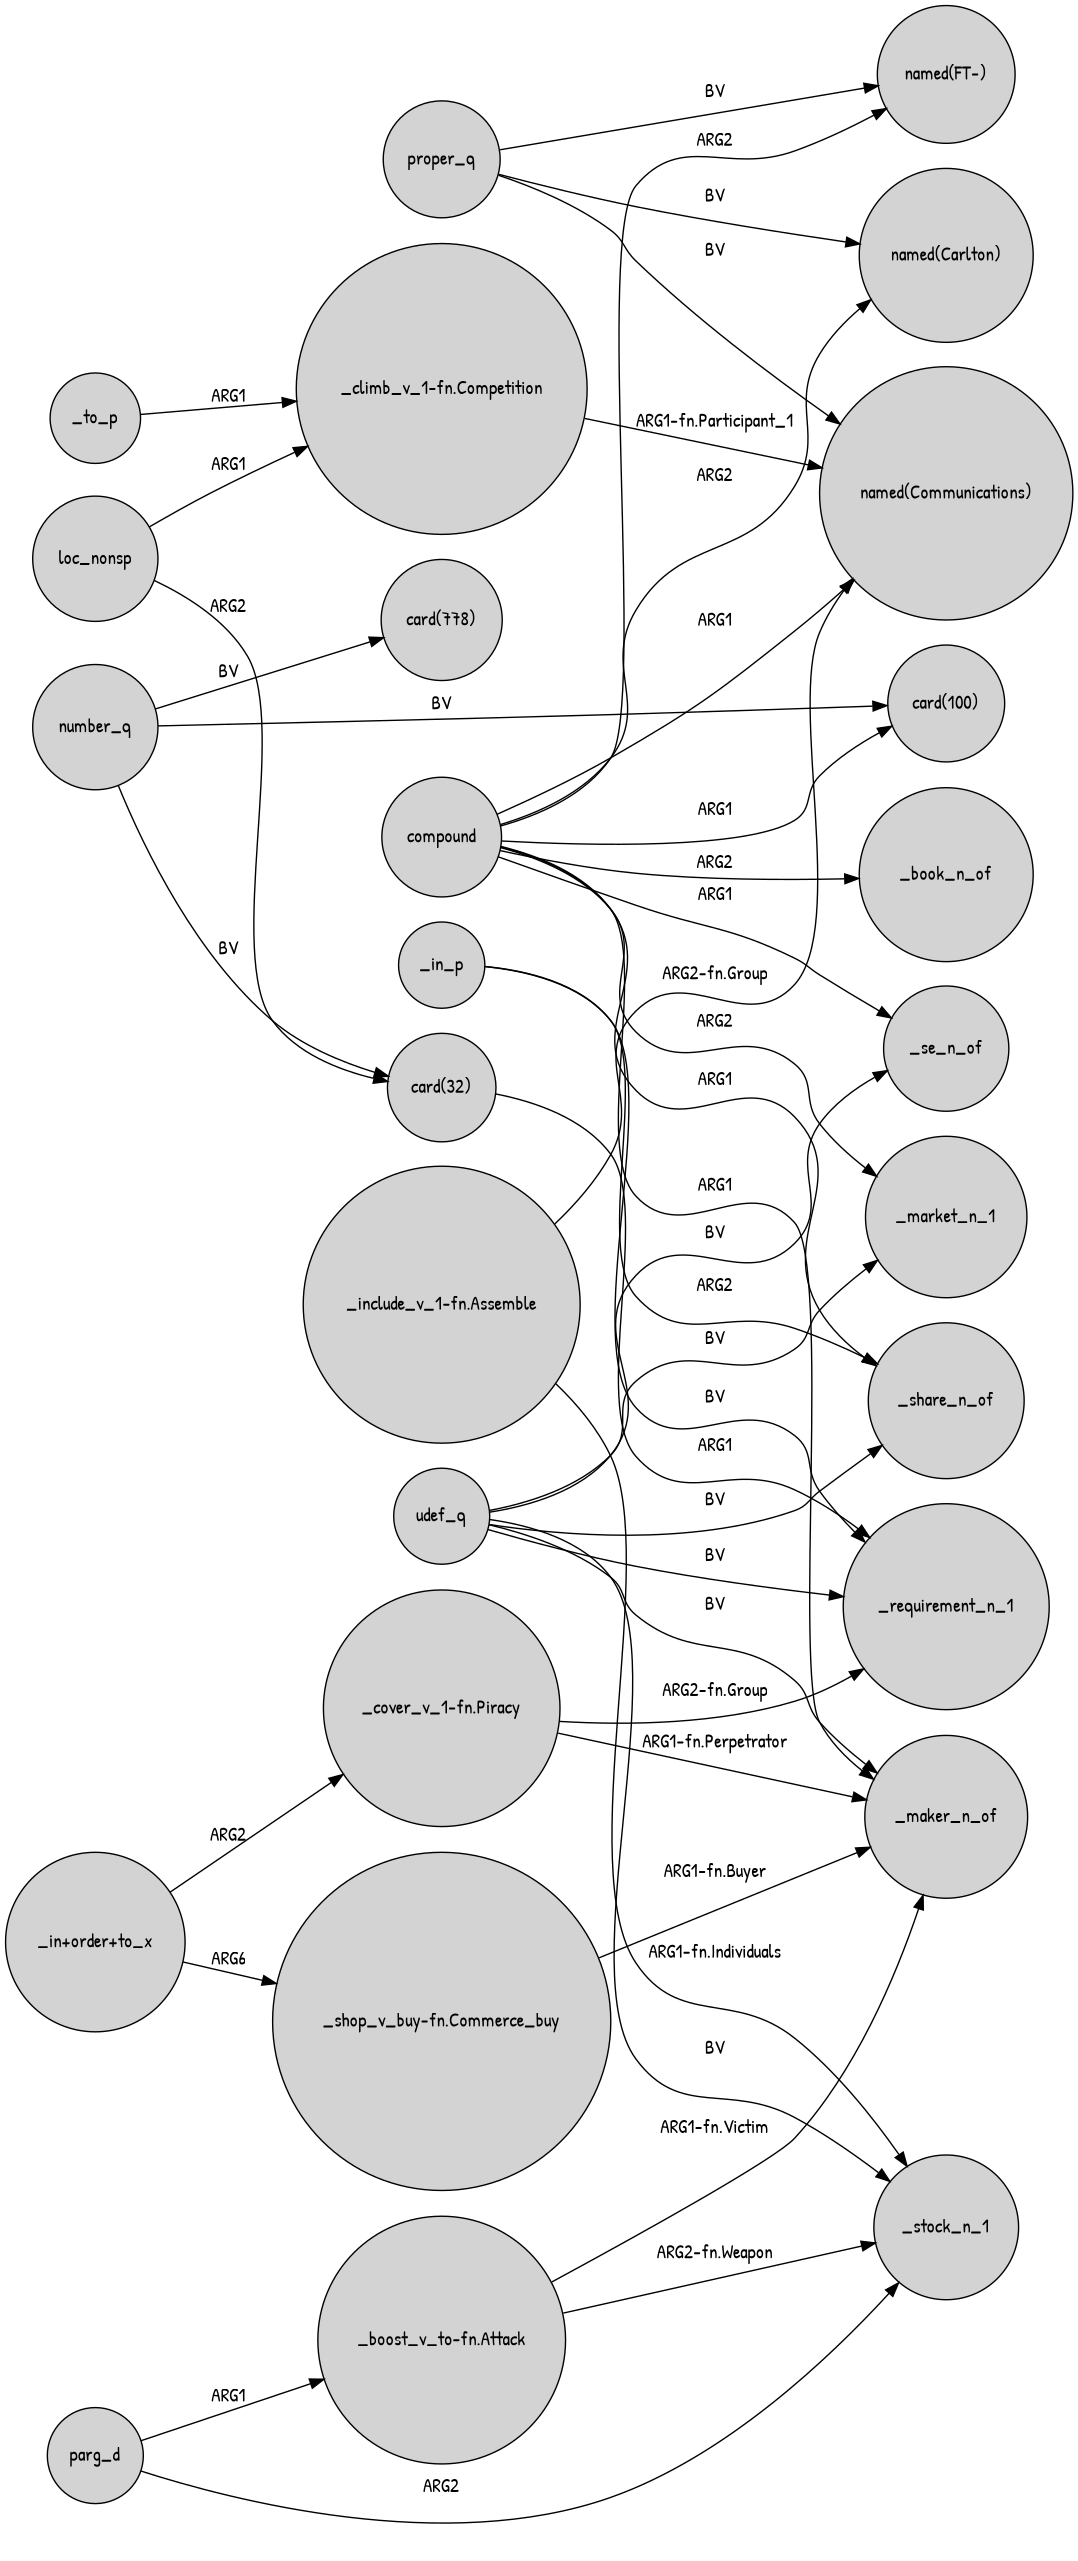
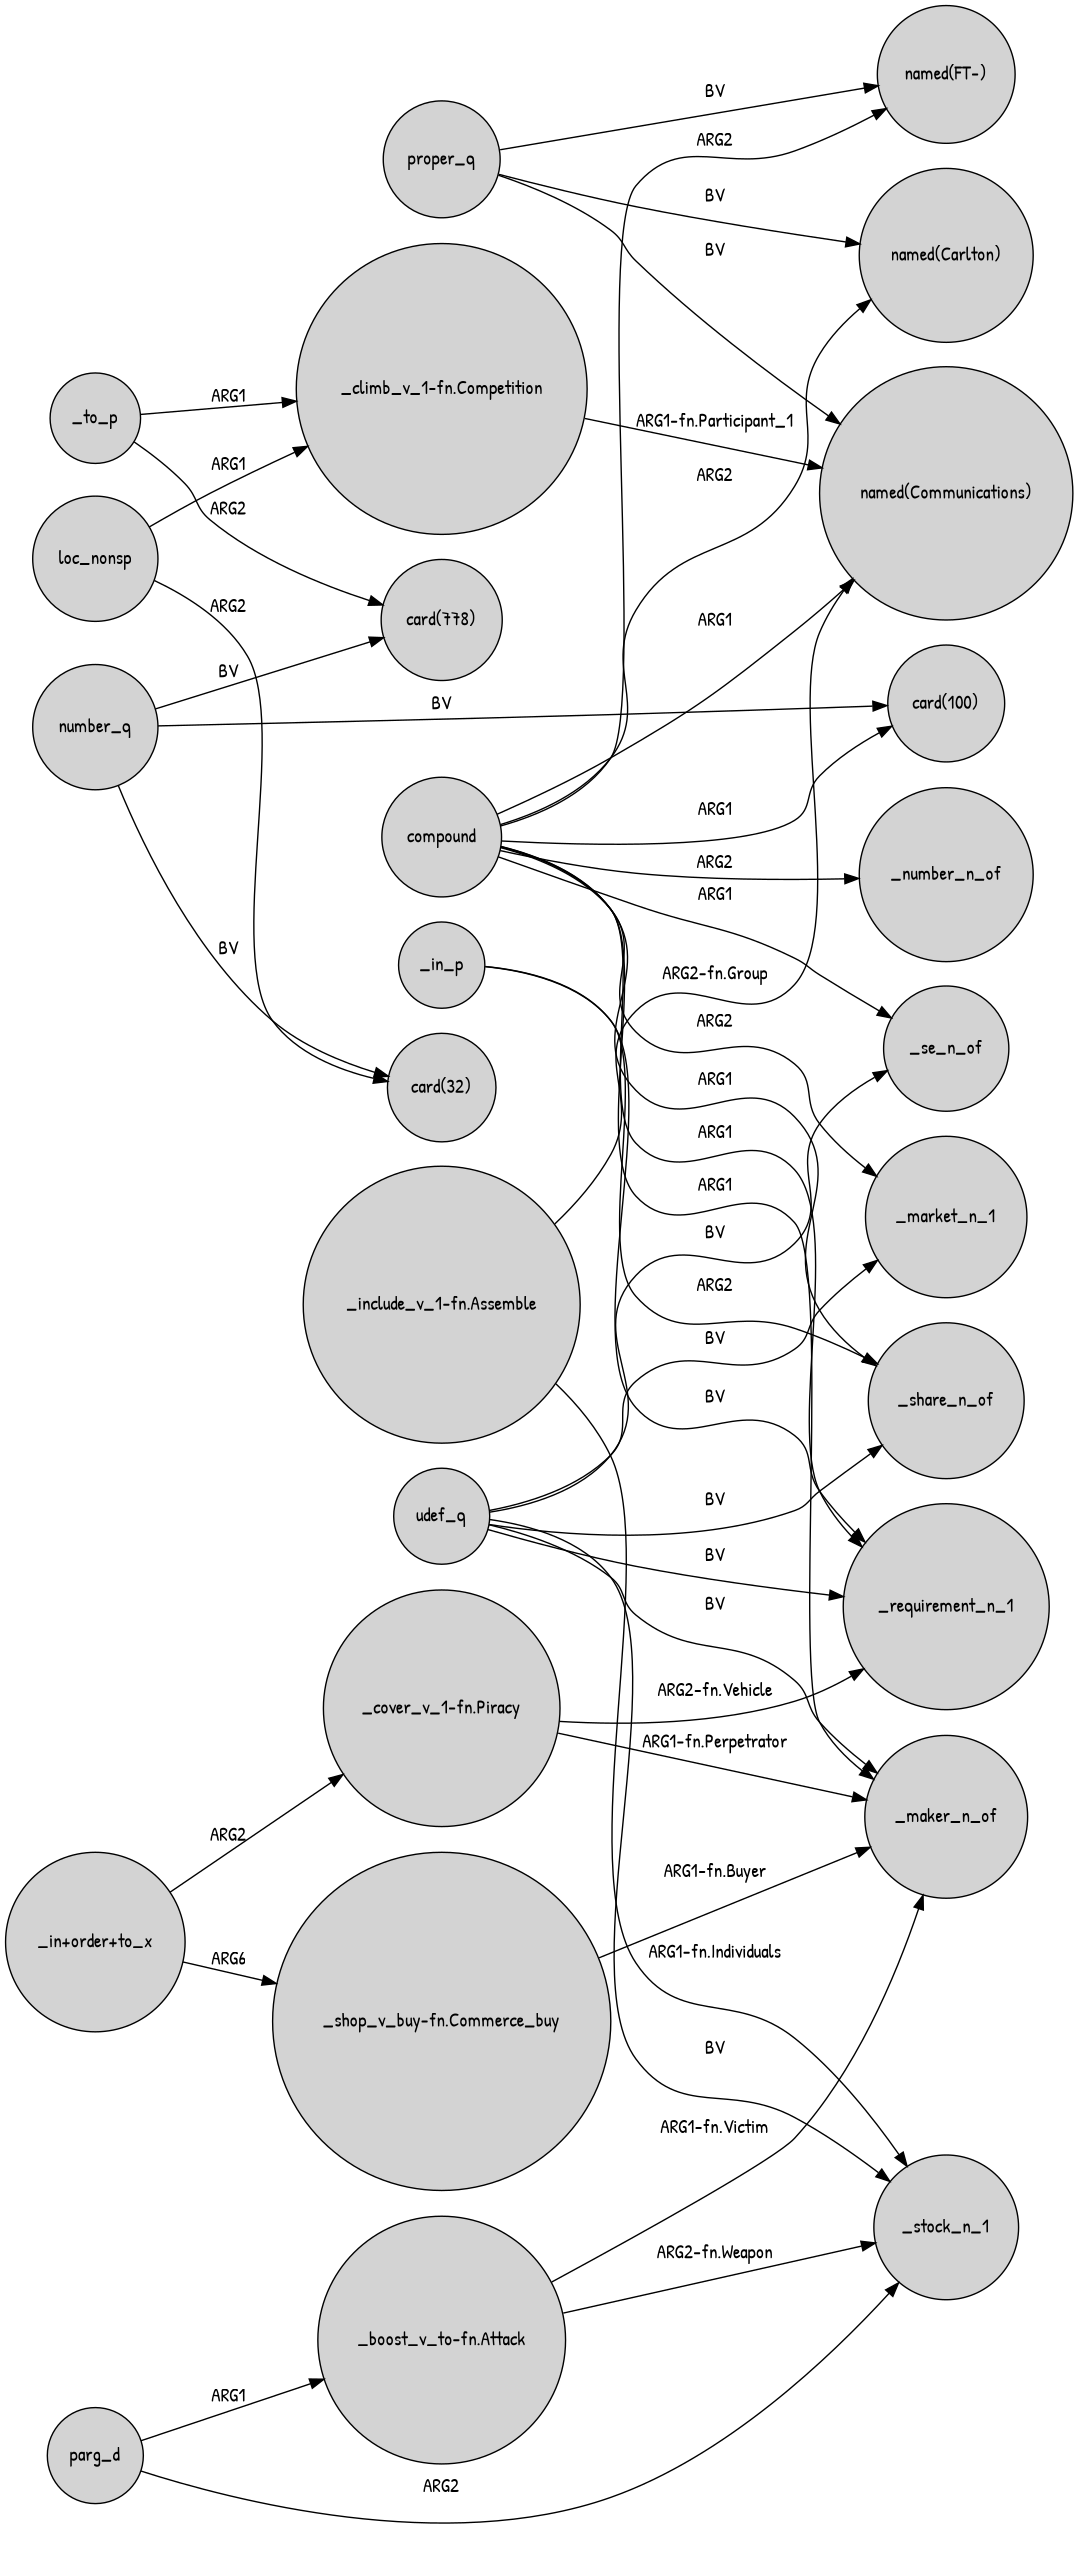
  digraph {
    fontname="Patrick Hand"
    rankdir=LR
    node [fontname="Patrick Hand" shape=circle style=filled]
    edge [fontname="Patrick Hand"]
    compound
    "named(FT-)"
    _market_n_1
    "named(Communications)"
    _requirement_n_1
    _share_n_of
-   _book_n_of
+   _book_n_of [label=_number_n_of]
    "card(100)"
    "named(Carlton)"
    _maker_n_of
    _se_n_of
    _to_p
    "_climb_v_1-fn.Competition"
    "card(778)"
    udef_q
    _stock_n_1
    parg_d
    "_boost_v_to-fn.Attack"
    proper_q
    _in_p
    "_in+order+to_x"
    "_cover_v_1-fn.Piracy"
    "_shop_v_buy-fn.Commerce_buy"
    number_q
    "card(32)"
    loc_nonsp
    "_include_v_1-fn.Assemble"
    compound -> "named(FT-)" [label=ARG2]
    compound -> _market_n_1 [label=ARG2]
    compound -> "named(Communications)" [label=ARG1]
-   "card(32)" -> _requirement_n_1 [label=ARG1]
+   compound -> _requirement_n_1 [label=ARG1]
    compound -> _share_n_of [label=ARG1]
    compound -> _book_n_of [label=ARG2]
    compound -> "card(100)" [label=ARG1]
    compound -> "named(Carlton)" [label=ARG2]
    compound -> _maker_n_of [label=ARG1]
    compound -> _se_n_of [label=ARG1]
    _to_p -> "_climb_v_1-fn.Competition" [label=ARG1]
+   _to_p -> "card(778)" [label=ARG2]
    "_climb_v_1-fn.Competition" -> "named(Communications)" [label="ARG1-fn.Participant_1"]
    udef_q -> _market_n_1 [label=BV]
    udef_q -> _requirement_n_1 [label=BV]
    udef_q -> _share_n_of [label=BV]
    udef_q -> _maker_n_of [label=BV]
    udef_q -> _se_n_of [label=BV]
    udef_q -> _stock_n_1 [label=BV]
    parg_d -> _stock_n_1 [label=ARG2]
    parg_d -> "_boost_v_to-fn.Attack" [label=ARG1]
    "_boost_v_to-fn.Attack" -> _maker_n_of [label="ARG1-fn.Victim"]
    "_boost_v_to-fn.Attack" -> _stock_n_1 [label="ARG2-fn.Weapon"]
    proper_q -> "named(FT-)" [label=BV]
    proper_q -> "named(Communications)" [label=BV]
    proper_q -> "named(Carlton)" [label=BV]
    _in_p -> _requirement_n_1 [label=BV]
    _in_p -> _share_n_of [label=ARG2]
    "_in+order+to_x" -> "_cover_v_1-fn.Piracy" [label=ARG2]
    "_in+order+to_x" -> "_shop_v_buy-fn.Commerce_buy" [label=ARG6]
-   "_cover_v_1-fn.Piracy" -> _requirement_n_1 [label="ARG2-fn.Group"]
+   "_cover_v_1-fn.Piracy" -> _requirement_n_1 [label="ARG2-fn.Vehicle"]
    "_cover_v_1-fn.Piracy" -> _maker_n_of [label="ARG1-fn.Perpetrator"]
    "_shop_v_buy-fn.Commerce_buy" -> _maker_n_of [label="ARG1-fn.Buyer"]
    number_q -> "card(100)" [label=BV]
    number_q -> "card(778)" [label=BV]
    number_q -> "card(32)" [label=BV]
    loc_nonsp -> "_climb_v_1-fn.Competition" [label=ARG1]
    loc_nonsp -> "card(32)" [label=ARG2]
    "_include_v_1-fn.Assemble" -> "named(Communications)" [label="ARG2-fn.Group"]
    "_include_v_1-fn.Assemble" -> _stock_n_1 [label="ARG1-fn.Individuals"]
  }
